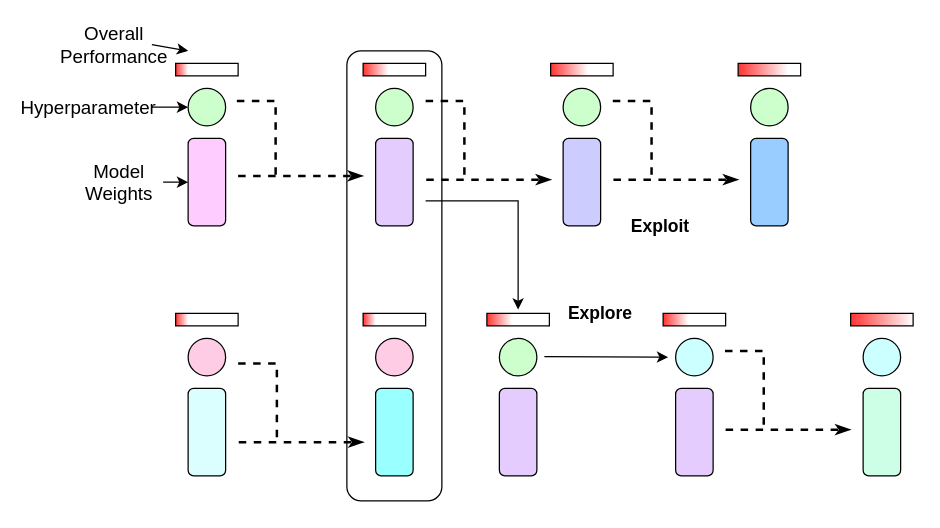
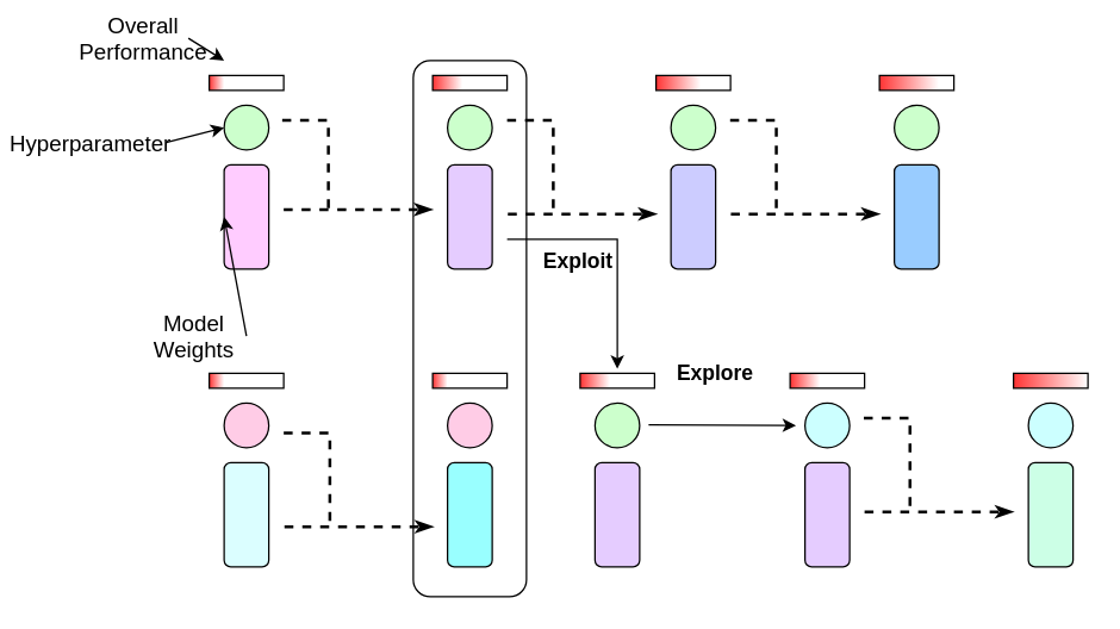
  <mxCell id="0" />
  <mxCell id="1" parent="0" />
  <mxCell id="2" value="" style="rounded=1;whiteSpace=wrap;html=1;fillColor=none;" parent="1" vertex="1"><mxGeometry x="277" y="40" width="76" height="360" as="geometry" /></mxCell>
  <mxCell id="3" value="" style="rounded=0;whiteSpace=wrap;html=1;gradientColor=#FF3333;gradientDirection=west;strokeColor=none;" parent="1" vertex="1"><mxGeometry x="680" y="250" width="50" height="10" as="geometry" /></mxCell>
  <mxCell id="4" value="" style="rounded=0;whiteSpace=wrap;html=1;fillColor=none;" parent="1" vertex="1"><mxGeometry x="680" y="250" width="50" height="10" as="geometry" /></mxCell>
  <mxCell id="5" value="" style="ellipse;whiteSpace=wrap;html=1;aspect=fixed;fillColor=#CCFFCC;strokeColor=#000000;" parent="1" vertex="1"><mxGeometry x="150" y="70" width="30" height="30" as="geometry" /></mxCell>
  <mxCell id="6" value="" style="rounded=1;whiteSpace=wrap;html=1;fillColor=#FFCCFF;strokeColor=#000000;" parent="1" vertex="1"><mxGeometry x="150" y="110" width="30" height="70" as="geometry" /></mxCell>
  <mxCell id="7" value="" style="rounded=0;whiteSpace=wrap;html=1;gradientColor=#FF3333;gradientDirection=west;strokeColor=none;" parent="1" vertex="1"><mxGeometry x="140" y="50" width="10" height="10" as="geometry" /></mxCell>
  <mxCell id="8" value="" style="rounded=0;whiteSpace=wrap;html=1;fillColor=none;" parent="1" vertex="1"><mxGeometry x="140" y="50" width="50" height="10" as="geometry" /></mxCell>
  <mxCell id="9" value="" style="ellipse;whiteSpace=wrap;html=1;aspect=fixed;fillColor=#CCFFCC;strokeColor=#000000;" parent="1" vertex="1"><mxGeometry x="300" y="70" width="30" height="30" as="geometry" /></mxCell>
  <mxCell id="10" value="" style="rounded=1;whiteSpace=wrap;html=1;fillColor=#E5CCFF;strokeColor=#000000;" parent="1" vertex="1"><mxGeometry x="300" y="110" width="30" height="70" as="geometry" /></mxCell>
  <mxCell id="11" value="" style="rounded=0;whiteSpace=wrap;html=1;gradientColor=#FF3333;gradientDirection=west;strokeColor=none;" parent="1" vertex="1"><mxGeometry x="290" y="50" width="20" height="10" as="geometry" /></mxCell>
  <mxCell id="12" value="" style="rounded=0;whiteSpace=wrap;html=1;fillColor=none;" parent="1" vertex="1"><mxGeometry x="290" y="50" width="50" height="10" as="geometry" /></mxCell>
  <mxCell id="13" value="" style="ellipse;whiteSpace=wrap;html=1;aspect=fixed;fillColor=#CCFFCC;strokeColor=#000000;" parent="1" vertex="1"><mxGeometry x="450" y="70" width="30" height="30" as="geometry" /></mxCell>
  <mxCell id="14" value="" style="rounded=1;whiteSpace=wrap;html=1;fillColor=#CCCCFF;strokeColor=#000000;" parent="1" vertex="1"><mxGeometry x="450" y="110" width="30" height="70" as="geometry" /></mxCell>
  <mxCell id="15" value="" style="rounded=0;whiteSpace=wrap;html=1;gradientColor=#FF3333;gradientDirection=west;strokeColor=none;" parent="1" vertex="1"><mxGeometry x="440" y="50" width="30" height="10" as="geometry" /></mxCell>
  <mxCell id="16" value="" style="rounded=0;whiteSpace=wrap;html=1;fillColor=none;" parent="1" vertex="1"><mxGeometry x="440" y="50" width="50" height="10" as="geometry" /></mxCell>
  <mxCell id="17" value="" style="ellipse;whiteSpace=wrap;html=1;aspect=fixed;fillColor=#CCFFCC;strokeColor=#000000;" parent="1" vertex="1"><mxGeometry x="600" y="70" width="30" height="30" as="geometry" /></mxCell>
  <mxCell id="18" value="" style="rounded=1;whiteSpace=wrap;html=1;fillColor=#99CCFF;strokeColor=#000000;" parent="1" vertex="1"><mxGeometry x="600" y="110" width="30" height="70" as="geometry" /></mxCell>
  <mxCell id="19" value="" style="rounded=0;whiteSpace=wrap;html=1;gradientColor=#FF3333;gradientDirection=west;strokeColor=none;" parent="1" vertex="1"><mxGeometry x="590" y="50" width="40" height="10" as="geometry" /></mxCell>
  <mxCell id="20" value="" style="rounded=0;whiteSpace=wrap;html=1;fillColor=none;" parent="1" vertex="1"><mxGeometry x="590" y="50" width="50" height="10" as="geometry" /></mxCell>
  <mxCell id="21" value="" style="ellipse;whiteSpace=wrap;html=1;aspect=fixed;fillColor=#FFCCE6;strokeColor=#000000;" parent="1" vertex="1"><mxGeometry x="150" y="270" width="30" height="30" as="geometry" /></mxCell>
  <mxCell id="22" value="" style="rounded=1;whiteSpace=wrap;html=1;fillColor=#DBFEFF;strokeColor=#000000;" parent="1" vertex="1"><mxGeometry x="150" y="310" width="30" height="70" as="geometry" /></mxCell>
  <mxCell id="23" value="" style="rounded=0;whiteSpace=wrap;html=1;gradientColor=#FF3333;gradientDirection=west;strokeColor=none;" parent="1" vertex="1"><mxGeometry x="140" y="250" width="10" height="10" as="geometry" /></mxCell>
  <mxCell id="24" value="" style="rounded=0;whiteSpace=wrap;html=1;fillColor=none;" parent="1" vertex="1"><mxGeometry x="140" y="250" width="50" height="10" as="geometry" /></mxCell>
  <mxCell id="25" value="" style="ellipse;whiteSpace=wrap;html=1;aspect=fixed;fillColor=#FFCCE6;strokeColor=#000000;" parent="1" vertex="1"><mxGeometry x="300" y="270" width="30" height="30" as="geometry" /></mxCell>
  <mxCell id="26" value="" style="rounded=1;whiteSpace=wrap;html=1;fillColor=#99FFFF;strokeColor=#000000;" parent="1" vertex="1"><mxGeometry x="300" y="310" width="30" height="70" as="geometry" /></mxCell>
  <mxCell id="27" value="" style="rounded=0;whiteSpace=wrap;html=1;gradientColor=#FF3333;gradientDirection=west;strokeColor=none;" parent="1" vertex="1"><mxGeometry x="290" y="250" width="10" height="10" as="geometry" /></mxCell>
  <mxCell id="28" value="" style="rounded=0;whiteSpace=wrap;html=1;fillColor=none;" parent="1" vertex="1"><mxGeometry x="290" y="250" width="50" height="10" as="geometry" /></mxCell>
  <mxCell id="29" value="" style="ellipse;whiteSpace=wrap;html=1;aspect=fixed;fillColor=#CCFFCC;strokeColor=#000000;" parent="1" vertex="1"><mxGeometry x="399" y="270" width="30" height="30" as="geometry" /></mxCell>
  <mxCell id="30" value="" style="rounded=1;whiteSpace=wrap;html=1;fillColor=#E5CCFF;strokeColor=#000000;" parent="1" vertex="1"><mxGeometry x="399" y="310" width="30" height="70" as="geometry" /></mxCell>
  <mxCell id="31" value="" style="rounded=0;whiteSpace=wrap;html=1;gradientColor=#FF3333;gradientDirection=west;strokeColor=none;" parent="1" vertex="1"><mxGeometry x="389" y="250" width="20" height="10" as="geometry" /></mxCell>
  <mxCell id="32" value="" style="rounded=0;whiteSpace=wrap;html=1;fillColor=none;" parent="1" vertex="1"><mxGeometry x="389" y="250" width="50" height="10" as="geometry" /></mxCell>
  <mxCell id="33" value="" style="ellipse;whiteSpace=wrap;html=1;aspect=fixed;fillColor=#CCFFFF;strokeColor=#000000;" parent="1" vertex="1"><mxGeometry x="540" y="270" width="30" height="30" as="geometry" /></mxCell>
  <mxCell id="34" value="" style="rounded=1;whiteSpace=wrap;html=1;fillColor=#E5CCFF;strokeColor=#000000;" parent="1" vertex="1"><mxGeometry x="540" y="310" width="30" height="70" as="geometry" /></mxCell>
  <mxCell id="35" value="" style="rounded=0;whiteSpace=wrap;html=1;gradientColor=#FF3333;gradientDirection=west;strokeColor=none;" parent="1" vertex="1"><mxGeometry x="530" y="250" width="20" height="10" as="geometry" /></mxCell>
  <mxCell id="36" value="" style="rounded=0;whiteSpace=wrap;html=1;fillColor=none;" parent="1" vertex="1"><mxGeometry x="530" y="250" width="50" height="10" as="geometry" /></mxCell>
  <mxCell id="37" value="" style="ellipse;whiteSpace=wrap;html=1;aspect=fixed;fillColor=#CCFFFF;strokeColor=#000000;" parent="1" vertex="1"><mxGeometry x="690" y="270" width="30" height="30" as="geometry" /></mxCell>
  <mxCell id="38" value="" style="rounded=1;whiteSpace=wrap;html=1;fillColor=#CCFFE6;strokeColor=#000000;" parent="1" vertex="1"><mxGeometry x="690" y="310" width="30" height="70" as="geometry" /></mxCell>
  <mxCell id="39" value="" style="endArrow=classicThin;html=1;rounded=0;endFill=1;dashed=1;strokeWidth=2;" parent="1" edge="1"><mxGeometry width="50" height="50" relative="1" as="geometry"><mxPoint x="190" y="140" as="sourcePoint" /><mxPoint x="290" y="140" as="targetPoint" /></mxGeometry></mxCell>
  <mxCell id="40" value="" style="endArrow=classic;html=1;rounded=0;entryX=1;entryY=0.5;entryDx=0;entryDy=0;exitX=1;exitY=0.5;exitDx=0;exitDy=0;" parent="1" edge="1"><mxGeometry width="50" height="50" relative="1" as="geometry"><mxPoint x="435" y="284.57" as="sourcePoint" /><mxPoint x="534" y="285" as="targetPoint" /></mxGeometry></mxCell>
  <mxCell id="41" value="" style="endArrow=classic;html=1;rounded=0;entryX=0.5;entryY=0;entryDx=0;entryDy=0;" parent="1" edge="1"><mxGeometry width="50" height="50" relative="1" as="geometry"><mxPoint x="340" y="160" as="sourcePoint" /><mxPoint x="414" y="247" as="targetPoint" /><Array as="points"><mxPoint x="414" y="160" /></Array></mxGeometry></mxCell>
- <mxCell id="42" value="&lt;span style=&quot;font-size: 15px;&quot;&gt;Overall&lt;br&gt;Performance&lt;/span&gt;" style="text;html=1;align=center;verticalAlign=middle;whiteSpace=wrap;rounded=0;" parent="1" vertex="1"><mxGeometry x="61" y="20" width="60" height="30" as="geometry" /></mxCell>
- <mxCell id="43" value="&lt;span style=&quot;font-size: 15px;&quot;&gt;Hyperparameter&lt;/span&gt;" style="text;html=1;align=center;verticalAlign=middle;whiteSpace=wrap;rounded=0;" parent="1" vertex="1"><mxGeometry x="20" y="70" width="101" height="30" as="geometry" /></mxCell>
- <mxCell id="44" value="&lt;span style=&quot;font-size: 15px;&quot;&gt;Model Weights&lt;/span&gt;" style="text;html=1;align=center;verticalAlign=middle;whiteSpace=wrap;rounded=0;" parent="1" vertex="1"><mxGeometry x="60" y="130" width="70" height="30" as="geometry" /></mxCell>
- <mxCell id="45" value="&lt;span style=&quot;font-size: 14px;&quot;&gt;&lt;b&gt;Exploit&lt;/b&gt;&lt;/span&gt;" style="text;html=1;strokeColor=none;fillColor=none;align=center;verticalAlign=middle;whiteSpace=wrap;rounded=0;" parent="1" vertex="1"><mxGeometry x="498" y="165" width="60" height="30" as="geometry" /></mxCell>
+ <mxCell id="42" value="&lt;span style=&quot;font-size: 15px;&quot;&gt;Overall&lt;br&gt;Performance&lt;/span&gt;" style="text;html=1;align=center;verticalAlign=middle;whiteSpace=wrap;rounded=0;" parent="1" vertex="1"><mxGeometry x="66" y="10" width="60" height="30" as="geometry" /></mxCell>
+ <mxCell id="43" value="&lt;span style=&quot;font-size: 15px;&quot;&gt;Hyperparameter&lt;/span&gt;" style="text;html=1;align=center;verticalAlign=middle;whiteSpace=wrap;rounded=0;" parent="1" vertex="1"><mxGeometry x="10" y="80" width="101" height="30" as="geometry" /></mxCell>
+ <mxCell id="44" value="&lt;span style=&quot;font-size: 15px;&quot;&gt;Model Weights&lt;/span&gt;" style="text;html=1;align=center;verticalAlign=middle;whiteSpace=wrap;rounded=0;" parent="1" vertex="1"><mxGeometry x="95" y="210" width="70" height="30" as="geometry" /></mxCell>
+ <mxCell id="45" value="&lt;span style=&quot;font-size: 14px;&quot;&gt;&lt;b&gt;Exploit&lt;/b&gt;&lt;/span&gt;" style="text;html=1;strokeColor=none;fillColor=none;align=center;verticalAlign=middle;whiteSpace=wrap;rounded=0;" parent="1" vertex="1"><mxGeometry x="358" y="160" width="60" height="30" as="geometry" /></mxCell>
  <mxCell id="46" value="&lt;span style=&quot;font-size: 14px;&quot;&gt;&lt;b&gt;Explore&lt;/b&gt;&lt;/span&gt;" style="text;html=1;strokeColor=none;fillColor=none;align=center;verticalAlign=middle;whiteSpace=wrap;rounded=0;" parent="1" vertex="1"><mxGeometry x="450" y="240" width="60" height="20" as="geometry" /></mxCell>
  <mxCell id="47" value="" style="endArrow=none;html=1;rounded=0;edgeStyle=elbowEdgeStyle;elbow=vertical;dashed=1;strokeWidth=2;" parent="1" edge="1"><mxGeometry width="50" height="50" relative="1" as="geometry"><mxPoint x="189" y="80" as="sourcePoint" /><mxPoint x="220" y="140" as="targetPoint" /><Array as="points"><mxPoint x="210" y="80" /></Array></mxGeometry></mxCell>
  <mxCell id="48" value="" style="endArrow=classicThin;html=1;rounded=0;endFill=1;dashed=1;strokeWidth=2;" parent="1" edge="1"><mxGeometry width="50" height="50" relative="1" as="geometry"><mxPoint x="340.5" y="143.03" as="sourcePoint" /><mxPoint x="440.5" y="143.03" as="targetPoint" /></mxGeometry></mxCell>
  <mxCell id="49" value="" style="endArrow=none;html=1;rounded=0;edgeStyle=elbowEdgeStyle;elbow=vertical;dashed=1;strokeWidth=2;" parent="1" edge="1"><mxGeometry width="50" height="50" relative="1" as="geometry"><mxPoint x="340" y="80" as="sourcePoint" /><mxPoint x="371" y="140" as="targetPoint" /><Array as="points"><mxPoint x="361" y="80" /></Array></mxGeometry></mxCell>
  <mxCell id="50" value="" style="endArrow=classicThin;html=1;rounded=0;endFill=1;dashed=1;strokeWidth=2;" parent="1" edge="1"><mxGeometry width="50" height="50" relative="1" as="geometry"><mxPoint x="490.25" y="143.03" as="sourcePoint" /><mxPoint x="590.25" y="143.03" as="targetPoint" /></mxGeometry></mxCell>
  <mxCell id="51" value="" style="endArrow=none;html=1;rounded=0;edgeStyle=elbowEdgeStyle;elbow=vertical;dashed=1;strokeWidth=2;" parent="1" edge="1"><mxGeometry width="50" height="50" relative="1" as="geometry"><mxPoint x="489.75" y="80" as="sourcePoint" /><mxPoint x="520.75" y="140" as="targetPoint" /><Array as="points"><mxPoint x="510.75" y="80" /></Array></mxGeometry></mxCell>
  <mxCell id="52" value="" style="endArrow=classicThin;html=1;rounded=0;endFill=1;dashed=1;strokeWidth=2;" parent="1" edge="1"><mxGeometry width="50" height="50" relative="1" as="geometry"><mxPoint x="190.5" y="353.03" as="sourcePoint" /><mxPoint x="290.5" y="353.03" as="targetPoint" /></mxGeometry></mxCell>
  <mxCell id="53" value="" style="endArrow=none;html=1;rounded=0;edgeStyle=elbowEdgeStyle;elbow=vertical;dashed=1;strokeWidth=2;" parent="1" edge="1"><mxGeometry width="50" height="50" relative="1" as="geometry"><mxPoint x="190" y="290" as="sourcePoint" /><mxPoint x="221" y="350" as="targetPoint" /><Array as="points"><mxPoint x="211" y="290" /></Array></mxGeometry></mxCell>
  <mxCell id="54" value="" style="endArrow=classicThin;html=1;rounded=0;endFill=1;dashed=1;strokeWidth=2;" parent="1" edge="1"><mxGeometry width="50" height="50" relative="1" as="geometry"><mxPoint x="580" y="343.03" as="sourcePoint" /><mxPoint x="680" y="343.03" as="targetPoint" /></mxGeometry></mxCell>
  <mxCell id="55" value="" style="endArrow=none;html=1;rounded=0;edgeStyle=elbowEdgeStyle;elbow=vertical;dashed=1;strokeWidth=2;" parent="1" edge="1"><mxGeometry width="50" height="50" relative="1" as="geometry"><mxPoint x="579.5" y="280" as="sourcePoint" /><mxPoint x="610.5" y="340" as="targetPoint" /><Array as="points"><mxPoint x="600.5" y="280" /></Array></mxGeometry></mxCell>
  <mxCell id="56" value="" style="endArrow=classic;html=1;rounded=0;exitX=1;exitY=0.5;exitDx=0;exitDy=0;" edge="1" parent="1" source="42"><mxGeometry width="50" height="50" relative="1" as="geometry"><mxPoint x="150" y="-40" as="sourcePoint" /><mxPoint x="150" y="40" as="targetPoint" /></mxGeometry></mxCell>
  <mxCell id="57" value="" style="endArrow=classic;html=1;rounded=0;exitX=1;exitY=0.5;exitDx=0;exitDy=0;entryX=0;entryY=0.5;entryDx=0;entryDy=0;" edge="1" parent="1" source="44" target="6"><mxGeometry width="50" height="50" relative="1" as="geometry"><mxPoint x="60" y="260" as="sourcePoint" /><mxPoint x="110" y="210" as="targetPoint" /></mxGeometry></mxCell>
  <mxCell id="58" value="" style="endArrow=classic;html=1;rounded=0;exitX=1;exitY=0.5;exitDx=0;exitDy=0;entryX=0;entryY=0.5;entryDx=0;entryDy=0;" edge="1" parent="1" source="43" target="5"><mxGeometry width="50" height="50" relative="1" as="geometry"><mxPoint x="80" y="310" as="sourcePoint" /><mxPoint x="130" y="260" as="targetPoint" /></mxGeometry></mxCell>
